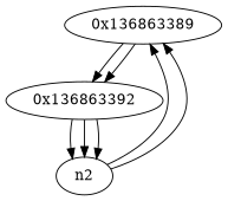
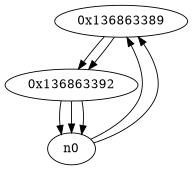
  digraph {
    n1 [label="0x136863389"]
    n2 [label="0x136863392"]
-   n0 [label=n2]
+   n0
    n1 -> n2
    n1 -> n2
    n2 -> n0
    n2 -> n0
    n2 -> n0
    n0 -> n1
    n0 -> n1
  }
